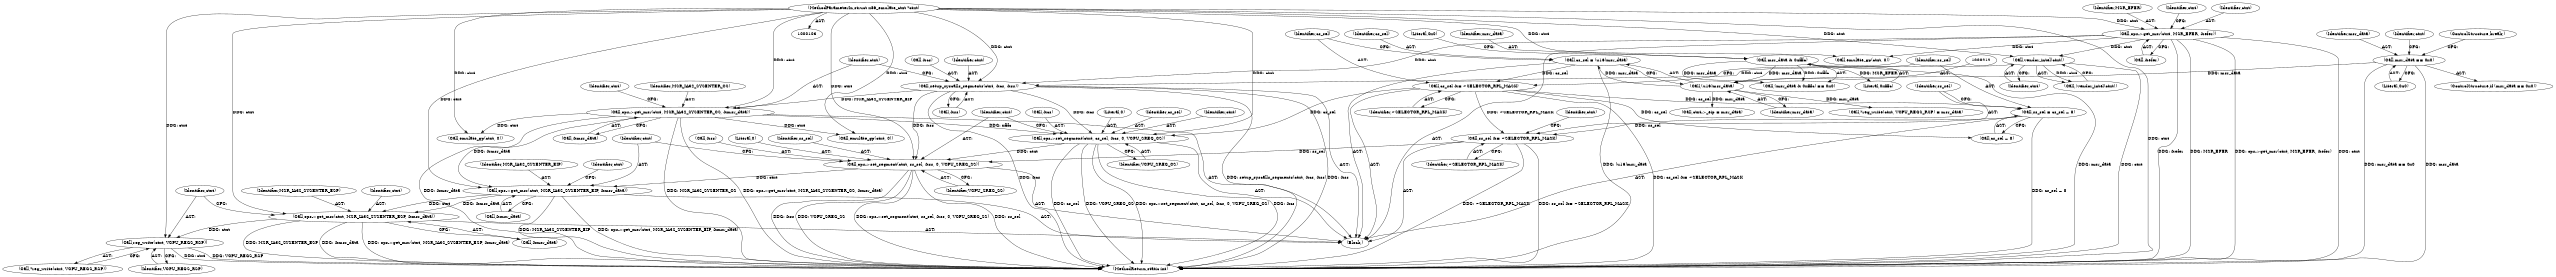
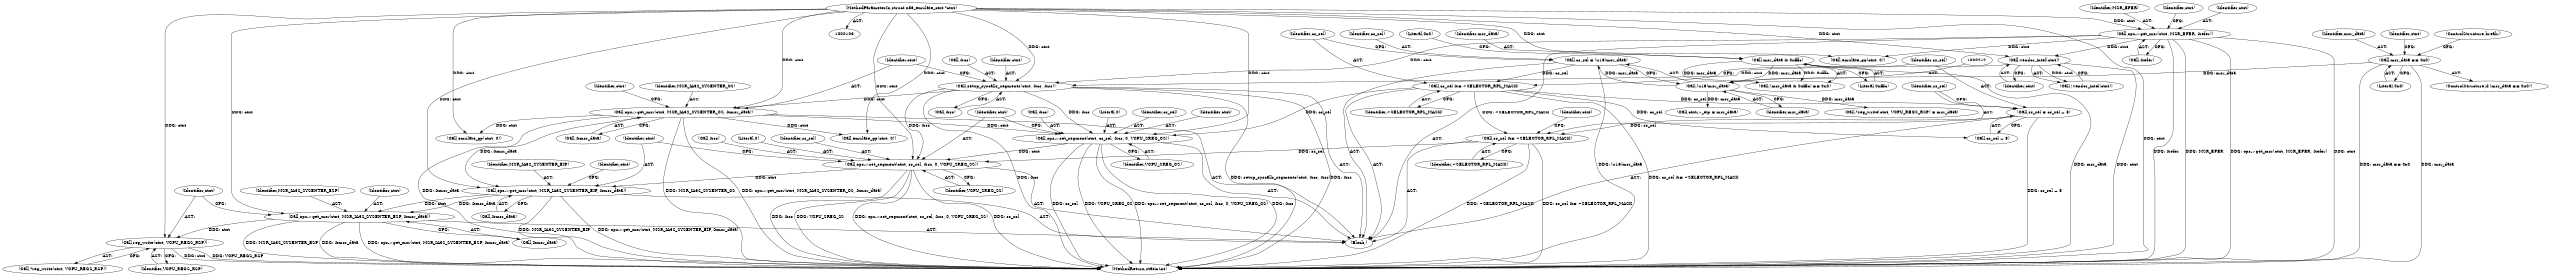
  digraph {
    n1 [label="(Call,reg_write(ctxt, VCPU_REGS_RSP))"]
    n2 [label="(Identifier,VCPU_REGS_RSP)"]
    n3 [label="(Call,*reg_write(ctxt, VCPU_REGS_RSP))"]
    n4 [label="(MethodReturn,static int)"]
    n5 [label="(Call,ops->get_msr(ctxt, MSR_IA32_SYSENTER_ESP, &msr_data))"]
    n6 [label="(Call,&msr_data)"]
    n7 [label="(Block,)"]
    n8 [label="(Call,ops->get_msr(ctxt, MSR_IA32_SYSENTER_EIP, &msr_data))"]
    n9 [label="(Call,&msr_data)"]
    n10 [label="(Call,ops->set_segment(ctxt, ss_sel, &ss, 0, VCPU_SREG_SS))"]
    n11 [label="(Identifier,VCPU_SREG_SS)"]
    n12 [label="(Call,ops->set_segment(ctxt, cs_sel, &cs, 0, VCPU_SREG_CS))"]
    n13 [label="(Identifier,VCPU_SREG_CS)"]
    n14 [label="(Call,ops->get_msr(ctxt, MSR_IA32_SYSENTER_CS, &msr_data))"]
    n15 [label="(Call,&msr_data)"]
    n16 [label="(Call,emulate_gp(ctxt, 0))"]
    n17 [label="(Call,emulate_gp(ctxt, 0))"]
    n18 [label="(Call,setup_syscalls_segments(ctxt, &cs, &ss))"]
    n19 [label="(Call,&ss)"]
    n20 [label="(Call,vendor_intel(ctxt))"]
    n21 [label="(Identifier,ctxt)"]
    n22 [label="(Call,!vendor_intel(ctxt))"]
    n23 [label="(Call,ops->get_msr(ctxt, MSR_EFER, &efer))"]
    n24 [label="(Call,&efer)"]
    n25 [label="(Call,emulate_gp(ctxt, 0))"]
    n26 [label="(MethodParameterIn,struct x86_emulate_ctxt *ctxt)"]
    1000103
    n28 [label="(Call,cs_sel &= ~SELECTOR_RPL_MASK)"]
    n29 [label="(Call,ss_sel &= ~SELECTOR_RPL_MASK)"]
    n30 [label="(Call,ss_sel = cs_sel + 8)"]
    n31 [label="(Identifier,~SELECTOR_RPL_MASK)"]
    n32 [label="(Call,cs_sel + 8)"]
    n33 [label="(Identifier,~SELECTOR_RPL_MASK)"]
    n34 [label="(Call,cs_sel = (u16)msr_data)"]
    n35 [label="(Call,(u16)msr_data)"]
    n36 [label="(Call,*reg_write(ctxt, VCPU_REGS_RSP) = msr_data)"]
    n37 [label="(Identifier,msr_data)"]
    n38 [label="(Call,ctxt->_eip = msr_data)"]
    n39 [label="(Call,msr_data & 0xfffc)"]
    n40 [label="(Literal,0xfffc)"]
    n41 [label="(Call,(msr_data & 0xfffc) == 0x0)"]
    n42 [label="(Call,msr_data == 0x0)"]
    n43 [label="(Literal,0x0)"]
    n44 [label="(ControlStructure,if (msr_data == 0x0))"]
    n45 [label="(Identifier,cs_sel)"]
    n46 [label="(Literal,0x0)"]
    n47 [label="(Identifier,ctxt)"]
    n48 [label="(Identifier,MSR_IA32_SYSENTER_EIP)"]
    n49 [label="(Literal,0)"]
    n50 [label="(Literal,0)"]
    n51 [label="(Call,&cs)"]
    n52 [label="(Identifier,ss_sel)"]
    n53 [label="(Identifier,ss_sel)"]
    n54 [label="(Identifier,ss_sel)"]
    n55 [label="(ControlStructure,break;)"]
    n56 [label="(Identifier,ctxt)"]
    n57 [label="(Identifier,MSR_EFER)"]
    n58 [label="(Identifier,MSR_IA32_SYSENTER_ESP)"]
    n59 [label="(Identifier,ctxt)"]
    n60 [label="(Identifier,ctxt)"]
    n61 [label="(Identifier,ctxt)"]
    n62 [label="(Identifier,cs_sel)"]
    n63 [label="(Identifier,msr_data)"]
    n64 [label="(Identifier,ctxt)"]
    n65 [label="(Identifier,ctxt)"]
    n66 [label="(Identifier,ctxt)"]
    n67 [label="(Call,&ss)"]
    n68 [label="(Identifier,msr_data)"]
    n69 [label="(Identifier,ctxt)"]
    n70 [label="(Identifier,MSR_IA32_SYSENTER_CS)"]
    n71 [label="(Identifier,ctxt)"]
    n72 [label="(Identifier,cs_sel)"]
    n73 [label="(Identifier,ctxt)"]
    n74 [label="(Identifier,ctxt)"]
    n75 [label="(Call,&cs)"]
    n76 [label="(Identifier,ctxt)"]
    1000212
    n1 -> n2 [label="CFG: "]
    n1 -> n3 [label="AST: "]
    n1 -> n4 [label="DDG: ctxt"]
    n1 -> n4 [label="DDG: VCPU_REGS_RSP"]
    n2 -> n1 [label="AST: "]
    n3 -> n1 [label="CFG: "]
    n5 -> n1 [label="DDG: ctxt"]
    n5 -> n4 [label="DDG: &msr_data"]
    n5 -> n4 [label="DDG: ops->get_msr(ctxt, MSR_IA32_SYSENTER_ESP, &msr_data)"]
    n5 -> n4 [label="DDG: MSR_IA32_SYSENTER_ESP"]
    n5 -> n6 [label="CFG: "]
    n5 -> n7 [label="AST: "]
    n6 -> n5 [label="AST: "]
    n8 -> n4 [label="DDG: ops->get_msr(ctxt, MSR_IA32_SYSENTER_EIP, &msr_data)"]
    n8 -> n4 [label="DDG: MSR_IA32_SYSENTER_EIP"]
    n8 -> n5 [label="DDG: ctxt"]
    n8 -> n5 [label="DDG: &msr_data"]
    n8 -> n7 [label="AST: "]
    n8 -> n9 [label="CFG: "]
    n9 -> n8 [label="AST: "]
    n10 -> n4 [label="DDG: VCPU_SREG_SS"]
    n10 -> n4 [label="DDG: ops->set_segment(ctxt, ss_sel, &ss, 0, VCPU_SREG_SS)"]
    n10 -> n4 [label="DDG: ss_sel"]
    n10 -> n4 [label="DDG: &ss"]
    n10 -> n7 [label="AST: "]
    n10 -> n8 [label="DDG: ctxt"]
    n10 -> n11 [label="CFG: "]
    n11 -> n10 [label="AST: "]
    n12 -> n4 [label="DDG: cs_sel"]
    n12 -> n4 [label="DDG: VCPU_SREG_CS"]
    n12 -> n4 [label="DDG: ops->set_segment(ctxt, cs_sel, &cs, 0, VCPU_SREG_CS)"]
    n12 -> n4 [label="DDG: &cs"]
    n12 -> n7 [label="AST: "]
    n12 -> n10 [label="DDG: ctxt"]
    n12 -> n13 [label="CFG: "]
    n13 -> n12 [label="AST: "]
    n14 -> n4 [label="DDG: MSR_IA32_SYSENTER_CS"]
    n14 -> n4 [label="DDG: ops->get_msr(ctxt, MSR_IA32_SYSENTER_CS, &msr_data)"]
    n14 -> n4 [label="DDG: &msr_data"]
    n14 -> n7 [label="AST: "]
    n14 -> n8 [label="DDG: &msr_data"]
-   n14 -> n12 [label="DDG: xfffc"]
+   n14 -> n12 [label="DDG: ctxt"]
    n14 -> n15 [label="CFG: "]
    n14 -> n16 [label="DDG: ctxt"]
    n14 -> n17 [label="DDG: ctxt"]
    n15 -> n14 [label="AST: "]
    n18 -> n4 [label="DDG: &cs"]
    n18 -> n4 [label="DDG: setup_syscalls_segments(ctxt, &cs, &ss)"]
    n18 -> n4 [label="DDG: &ss"]
    n18 -> n7 [label="AST: "]
    n18 -> n10 [label="DDG: &ss"]
    n18 -> n12 [label="DDG: &cs"]
-   n18 -> n14 [label="DDG: MSR_IA32_SYSENTER_EIP"]
+   n18 -> n14 [label="DDG: ctxt"]
    n18 -> n19 [label="CFG: "]
    n19 -> n18 [label="AST: "]
    n20 -> n4 [label="DDG: ctxt"]
    n20 -> n18 [label="DDG: ctxt"]
    n20 -> n21 [label="CFG: "]
    n20 -> n22 [label="AST: "]
    n20 -> n22 [label="DDG: ctxt"]
    n21 -> n20 [label="AST: "]
    n22 -> n20 [label="CFG: "]
    n23 -> n4 [label="DDG: MSR_EFER"]
    n23 -> n4 [label="DDG: ops->get_msr(ctxt, MSR_EFER, &efer)"]
    n23 -> n4 [label="DDG: ctxt"]
    n23 -> n4 [label="DDG: &efer"]
    n23 -> n7 [label="AST: "]
    n23 -> n18 [label="DDG: ctxt"]
    n23 -> n20 [label="DDG: ctxt"]
    n23 -> n24 [label="CFG: "]
    n23 -> n25 [label="DDG: ctxt"]
    n24 -> n23 [label="AST: "]
    n26 -> n1 [label="DDG: ctxt"]
    n26 -> n4 [label="DDG: ctxt"]
    n26 -> n5 [label="DDG: ctxt"]
    n26 -> n8 [label="DDG: ctxt"]
    n26 -> n10 [label="DDG: ctxt"]
    n26 -> n12 [label="DDG: ctxt"]
    n26 -> n14 [label="DDG: ctxt"]
    n26 -> n16 [label="DDG: ctxt"]
    n26 -> n17 [label="DDG: ctxt"]
    n26 -> n18 [label="DDG: ctxt"]
    n26 -> n20 [label="DDG: ctxt"]
    n26 -> n23 [label="DDG: ctxt"]
    n26 -> n25 [label="DDG: ctxt"]
    n26 -> 1000103 [label="AST: "]
    n28 -> n4 [label="DDG: cs_sel &= ~SELECTOR_RPL_MASK"]
    n28 -> n7 [label="AST: "]
    n28 -> n12 [label="DDG: cs_sel"]
    n28 -> n29 [label="DDG: ~SELECTOR_RPL_MASK"]
    n28 -> n30 [label="DDG: cs_sel"]
    n28 -> n31 [label="CFG: "]
    n28 -> n32 [label="DDG: cs_sel"]
    n29 -> n4 [label="DDG: ss_sel &= ~SELECTOR_RPL_MASK"]
    n29 -> n4 [label="DDG: ~SELECTOR_RPL_MASK"]
    n29 -> n7 [label="AST: "]
    n29 -> n10 [label="DDG: ss_sel"]
    n29 -> n33 [label="CFG: "]
    n30 -> n4 [label="DDG: cs_sel + 8"]
    n30 -> n7 [label="AST: "]
    n30 -> n29 [label="DDG: ss_sel"]
    n30 -> n32 [label="CFG: "]
    n31 -> n28 [label="AST: "]
    n32 -> n30 [label="AST: "]
    n33 -> n29 [label="AST: "]
    n34 -> n4 [label="DDG: (u16)msr_data"]
    n34 -> n7 [label="AST: "]
    n34 -> n28 [label="DDG: cs_sel"]
    n34 -> n35 [label="CFG: "]
    n35 -> n34 [label="AST: "]
    n35 -> n34 [label="DDG: msr_data"]
    n35 -> n36 [label="DDG: msr_data"]
    n35 -> n37 [label="CFG: "]
    n35 -> n38 [label="DDG: msr_data"]
    n37 -> n35 [label="AST: "]
    n39 -> n4 [label="DDG: msr_data"]
    n39 -> n35 [label="DDG: msr_data"]
-   n39 -> n40 [label="DDG: MSR_EFER"]
+   n39 -> n40 [label="CFG: "]
    n39 -> n41 [label="AST: "]
    n39 -> n41 [label="DDG: msr_data"]
    n39 -> n41 [label="DDG: 0xfffc"]
    n40 -> n39 [label="AST: "]
    n42 -> n4 [label="DDG: msr_data == 0x0"]
    n42 -> n4 [label="DDG: msr_data"]
    n42 -> n35 [label="DDG: msr_data"]
    n42 -> n43 [label="CFG: "]
    n42 -> n44 [label="AST: "]
    n43 -> n42 [label="AST: "]
    n45 -> n34 [label="AST: "]
    n46 -> n39 [label="CFG: "]
    n47 -> n10 [label="AST: "]
    n47 -> n12 [label="CFG: "]
    n48 -> n8 [label="AST: "]
    n49 -> n10 [label="AST: "]
    n50 -> n12 [label="AST: "]
    n51 -> n18 [label="AST: "]
    n52 -> n10 [label="AST: "]
    n53 -> n28 [label="CFG: "]
    n53 -> n30 [label="AST: "]
    n54 -> n29 [label="AST: "]
    n54 -> n30 [label="CFG: "]
    n55 -> n42 [label="CFG: "]
    n56 -> n23 [label="AST: "]
    n57 -> n23 [label="AST: "]
    n58 -> n5 [label="AST: "]
    n59 -> n5 [label="AST: "]
    n60 -> n8 [label="CFG: "]
    n61 -> n8 [label="AST: "]
    n61 -> n10 [label="CFG: "]
    n62 -> n12 [label="AST: "]
    n63 -> n39 [label="AST: "]
    n64 -> n23 [label="CFG: "]
    n65 -> n14 [label="CFG: "]
    n66 -> n18 [label="AST: "]
    n67 -> n10 [label="AST: "]
    n68 -> n42 [label="AST: "]
    n69 -> n29 [label="CFG: "]
    n70 -> n14 [label="AST: "]
    n71 -> n1 [label="AST: "]
    n71 -> n5 [label="CFG: "]
    n72 -> n28 [label="AST: "]
    n72 -> n34 [label="CFG: "]
    n73 -> n14 [label="AST: "]
    n73 -> n18 [label="CFG: "]
    n74 -> n12 [label="AST: "]
    n75 -> n12 [label="AST: "]
    n76 -> n42 [label="CFG: "]
    1000212 -> n35 [label="AST: "]
  }
